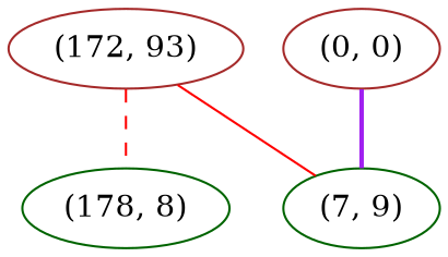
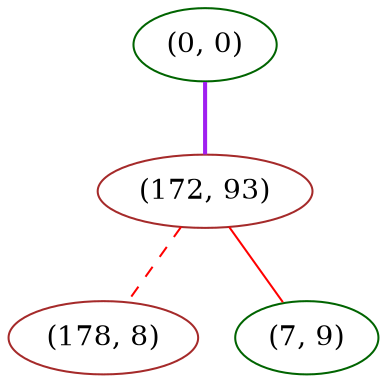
  graph {
    node [color=darkgreen]
    edge [color=red weight=1]
-   "(178, 8)"
+   "(178, 8)" [color=brown]
    "(172, 93)" [color=brown]
    "(7, 9)"
-   "(0, 0)" [color=brown]
+   "(0, 0)"
    "(172, 93)" -- "(178, 8)" [style=dashed]
    "(172, 93)" -- "(7, 9)" [style=solid]
-   "(0, 0)" -- "(7, 9)" [color=purple style=bold weight=4]
+   "(0, 0)" -- "(172, 93)" [color=purple style=bold weight=4]
  }
